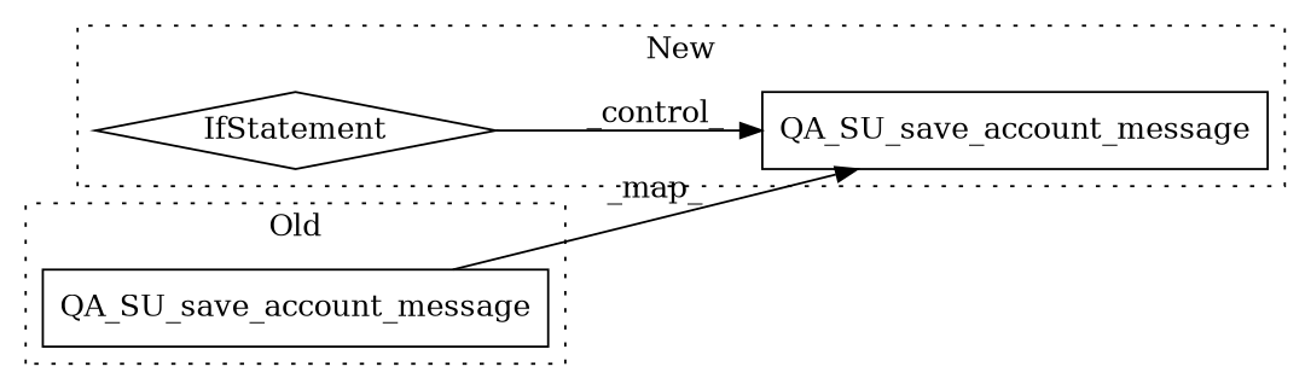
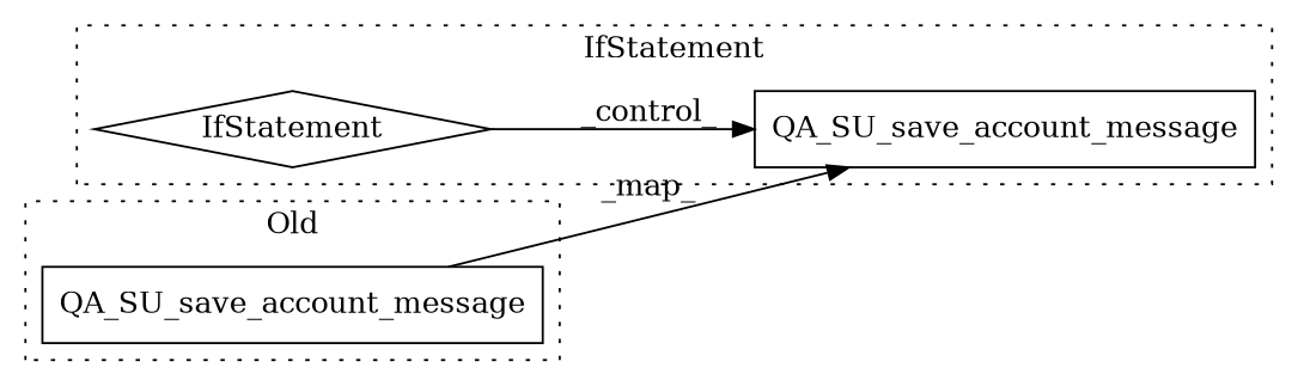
  digraph {
    rankdir=LR
    fontname="DejaVu Serif"
    node [a=32 l="27,1" shape=box fontname="DejaVu Serif"]
    edge [fontname="DejaVu Serif"]
    n1 [label=QA_SU_save_account_message s="3932,3986"]
    n2 [a=25 l="4,2" label=IfStatement s="3727,3776" shape=diamond]
    n3 [label=QA_SU_save_account_message s="3863,3917"]
    subgraph cluster_1 {
-     label=New
+     label=IfStatement
      style=dotted
      n1
      n2
    }
    subgraph cluster_2 {
      label=Old
      style=dotted
      n3
    }
    n2 -> n1 [label=_control_]
    n3 -> n1 [label=_map_]
  }
